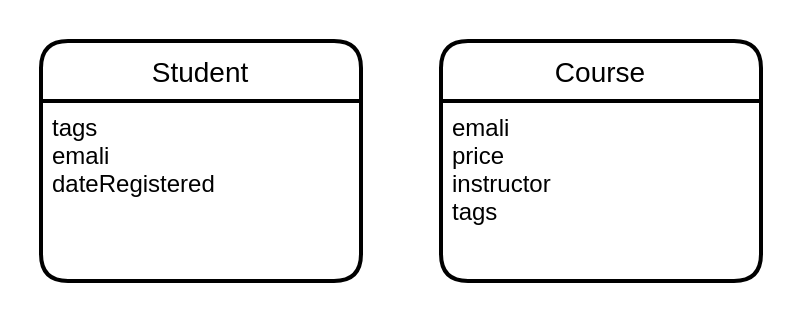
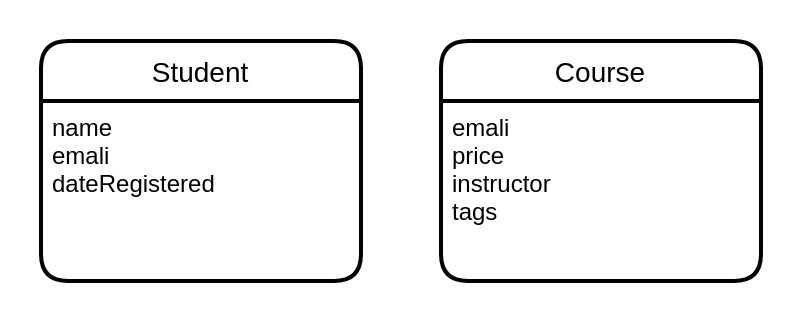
  <mxCell id="0" />
  <mxCell id="1" parent="0" />
  <mxCell id="2" value="Student" style="swimlane;childLayout=stackLayout;horizontal=1;startSize=30;horizontalStack=0;rounded=1;fontSize=14;fontStyle=0;strokeWidth=2;resizeParent=0;resizeLast=1;shadow=0;dashed=0;align=center;" parent="1" vertex="1"><mxGeometry x="20" y="20" width="160" height="120" as="geometry" /></mxCell>
- <mxCell id="3" value="tags&#10;emali&#10;dateRegistered" style="align=left;strokeColor=none;fillColor=none;spacingLeft=4;fontSize=12;verticalAlign=top;resizable=0;rotatable=0;part=1;" parent="2" vertex="1"><mxGeometry y="30" width="160" height="90" as="geometry" /></mxCell>
+ <mxCell id="3" value="name&#10;emali&#10;dateRegistered" style="align=left;strokeColor=none;fillColor=none;spacingLeft=4;fontSize=12;verticalAlign=top;resizable=0;rotatable=0;part=1;" parent="2" vertex="1"><mxGeometry y="30" width="160" height="90" as="geometry" /></mxCell>
  <mxCell id="4" value="Course" style="swimlane;childLayout=stackLayout;horizontal=1;startSize=30;horizontalStack=0;rounded=1;fontSize=14;fontStyle=0;strokeWidth=2;resizeParent=0;resizeLast=1;shadow=0;dashed=0;align=center;" vertex="1" parent="1"><mxGeometry x="220" y="20" width="160" height="120" as="geometry" /></mxCell>
  <mxCell id="5" value="emali&#10;price&#10;instructor&#10;tags" style="align=left;strokeColor=none;fillColor=none;spacingLeft=4;fontSize=12;verticalAlign=top;resizable=0;rotatable=0;part=1;" vertex="1" parent="4"><mxGeometry y="30" width="160" height="90" as="geometry" /></mxCell>
